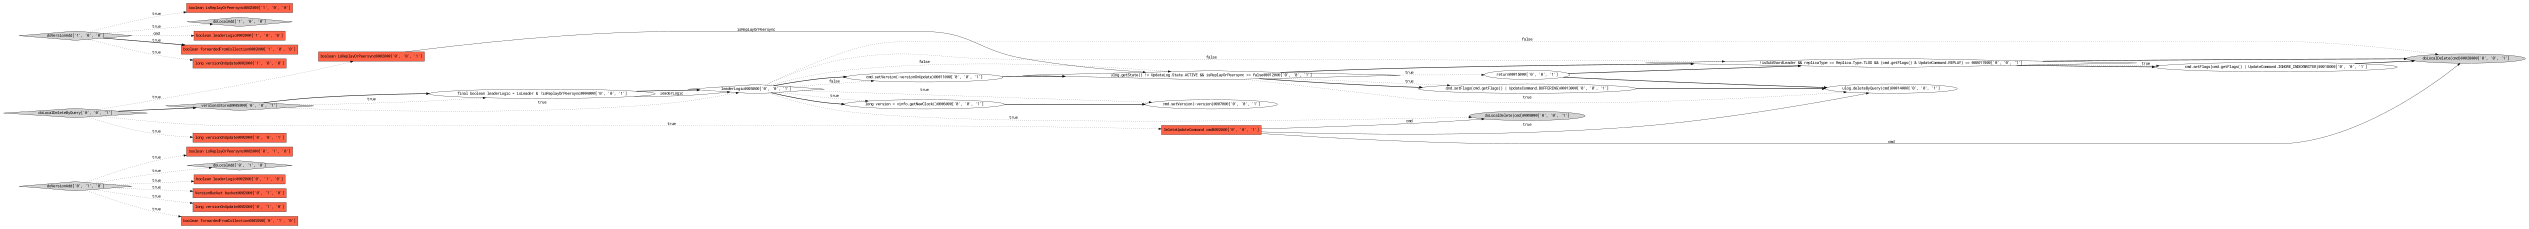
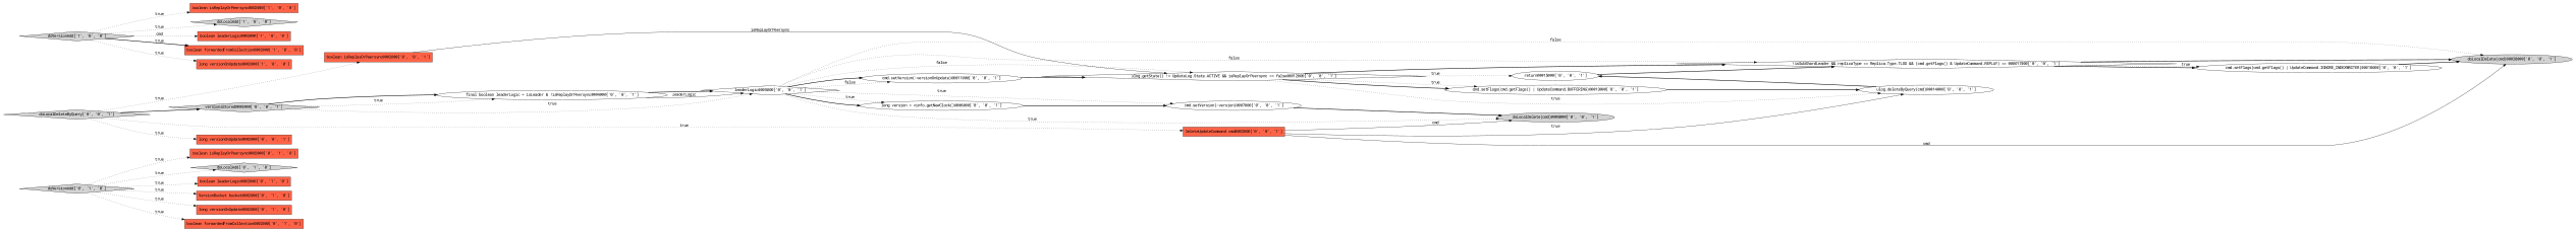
  digraph {
    fontname="Roboto Mono"
    rankdir=LR
    node [fillcolor=tomato fontname="Roboto Mono" shape=box style=filled]
    edge [fontname="Roboto Mono" style=dotted]
    n1 [label="boolean isReplayOrPeersync@@@2@@@['0', '1', '0']"]
    n2 [label="boolean isReplayOrPeersync@@@2@@@['0', '0', '1']"]
    n3 [fillcolor=white label="ulog.getState() != UpdateLog.State.ACTIVE && isReplayOrPeersync == false@@@12@@@['0', '0', '1']" shape=diamond]
    n4 [fillcolor=white label="return@@@15@@@['0', '0', '1']" shape=ellipse]
    n5 [fillcolor=white label="!isSubShardLeader && replicaType == Replica.Type.TLOG && (cmd.getFlags() & UpdateCommand.REPLAY) == 0@@@17@@@['0', '0', '1']" shape=diamond]
    n6 [fillcolor=white label="ulog.deleteByQuery(cmd)@@@14@@@['0', '0', '1']" shape=ellipse]
    n7 [fillcolor=white label="cmd.setFlags(cmd.getFlags() | UpdateCommand.BUFFERING)@@@13@@@['0', '0', '1']" shape=ellipse]
    n8 [fillcolor=lightgray label="doLocalDelete(cmd)@@@20@@@['0', '0', '1']" shape=ellipse]
    n9 [fillcolor=white label="cmd.setFlags(cmd.getFlags() | UpdateCommand.IGNORE_INDEXWRITER)@@@18@@@['0', '0', '1']" shape=ellipse]
    n10 [fillcolor=lightgray label="doLocalAdd['0', '1', '0']" shape=diamond]
    n11 [label="DeleteUpdateCommand cmd@@@2@@@['0', '0', '1']"]
    n12 [fillcolor=lightgray label="doLocalDelete(cmd)@@@8@@@['0', '0', '1']" shape=ellipse]
    n13 [label="boolean isReplayOrPeersync@@@2@@@['1', '0', '0']"]
    n14 [fillcolor=white label="cmd.setVersion(-versionOnUpdate)@@@11@@@['0', '0', '1']" shape=ellipse]
    n15 [label="boolean leaderLogic@@@2@@@['0', '1', '0']"]
    n16 [fillcolor=lightgray label="doLocalAdd['1', '0', '0']" shape=diamond]
    n17 [label="boolean leaderLogic@@@2@@@['1', '0', '0']"]
    n18 [label="long versionOnUpdate@@@2@@@['0', '0', '1']"]
    n19 [label="boolean forwardedFromCollection@@@2@@@['1', '0', '0']"]
    n20 [label="VersionBucket bucket@@@2@@@['0', '1', '0']"]
    n21 [fillcolor=white label="leaderLogic@@@5@@@['0', '0', '1']" shape=diamond]
    n22 [fillcolor=white label="long version = vinfo.getNewClock()@@@6@@@['0', '0', '1']" shape=ellipse]
    n23 [fillcolor=white label="cmd.setVersion(-version)@@@7@@@['0', '0', '1']" shape=ellipse]
    n24 [label="long versionOnUpdate@@@2@@@['0', '1', '0']"]
    n25 [fillcolor=lightgray label="doLocalDeleteByQuery['0', '0', '1']" shape=diamond]
    n26 [fillcolor=lightgray label="versionsStored@@@3@@@['0', '0', '1']" shape=diamond]
    n27 [fillcolor=white label="final boolean leaderLogic = isLeader & !isReplayOrPeersync@@@4@@@['0', '0', '1']" shape=ellipse]
    n28 [fillcolor=lightgray label="doVersionAdd['1', '0', '0']" shape=diamond]
    n29 [label="long versionOnUpdate@@@2@@@['1', '0', '0']"]
    n30 [label="boolean forwardedFromCollection@@@2@@@['0', '1', '0']"]
    n31 [fillcolor=lightgray label="doVersionAdd['0', '1', '0']" shape=diamond]
    n2 -> n3 [label=isReplayOrPeersync style=solid]
    n3 -> n4 [label=true]
    n3 -> n5 [style=bold]
    n3 -> n6 [label=true]
    n3 -> n7 [style=bold]
    n3 -> n7 [label=true]
    n4 -> n5 [style=bold]
    n5 -> n8 [style=bold]
    n5 -> n9 [label=true]
    n5 -> n9 [style=bold]
-   n4 -> n6 [style=bold]
+   n6 -> n4 [style=bold]
    n7 -> n6 [style=bold]
    n9 -> n8 [style=bold]
    n11 -> n6 [label=true style=solid]
    n11 -> n8 [label=cmd style=solid]
    n11 -> n12 [label=cmd style=solid]
    n14 -> n3 [style=bold]
    n21 -> n3 [label=false]
    n21 -> n5 [label=false]
    n21 -> n8 [label=false]
    n21 -> n12 [label=true]
    n21 -> n14 [style=bold]
    n21 -> n14 [label=false]
    n21 -> n22 [style=bold]
    n21 -> n22 [label=true]
    n21 -> n23 [label=true]
    n22 -> n23 [style=bold]
+   n23 -> n12 [style=bold]
    n25 -> n2 [label=true]
    n25 -> n11 [label=true]
    n25 -> n18 [label=true]
    n25 -> n26 [style=bold]
    n26 -> n21 [label=true]
    n26 -> n27 [label=true]
    n26 -> n27 [style=bold]
    n27 -> n21 [style=bold]
    n27 -> n21 [label=leaderLogic style=solid]
    n28 -> n13 [label=true]
    n28 -> n16 [label=true]
    n28 -> n17 [label=cmd]
    n28 -> n19 [label=true style=bold]
    n28 -> n29 [label=true]
    n31 -> n1 [label=true]
    n31 -> n10 [label=true]
    n31 -> n15 [label=true]
    n31 -> n20 [label=true]
    n31 -> n24 [label=true]
    n31 -> n30 [label=true]
  }
